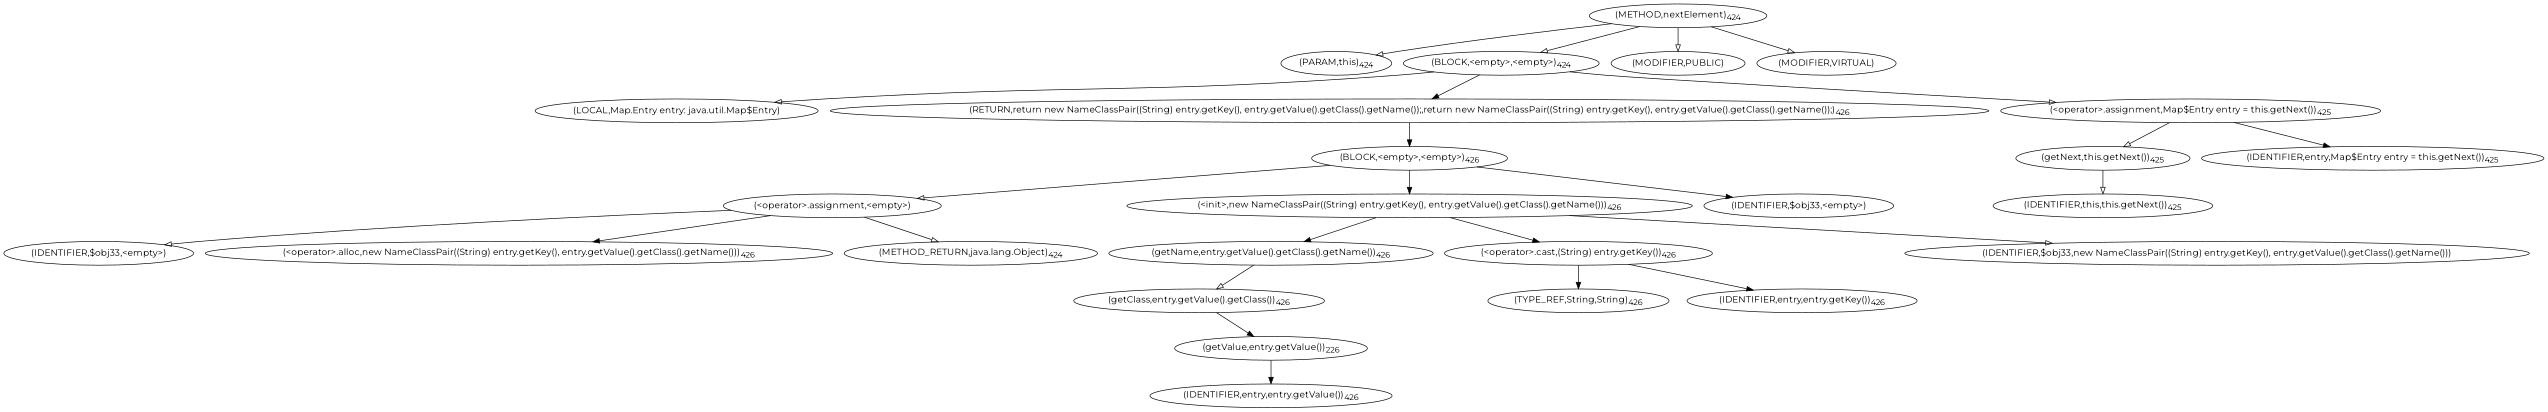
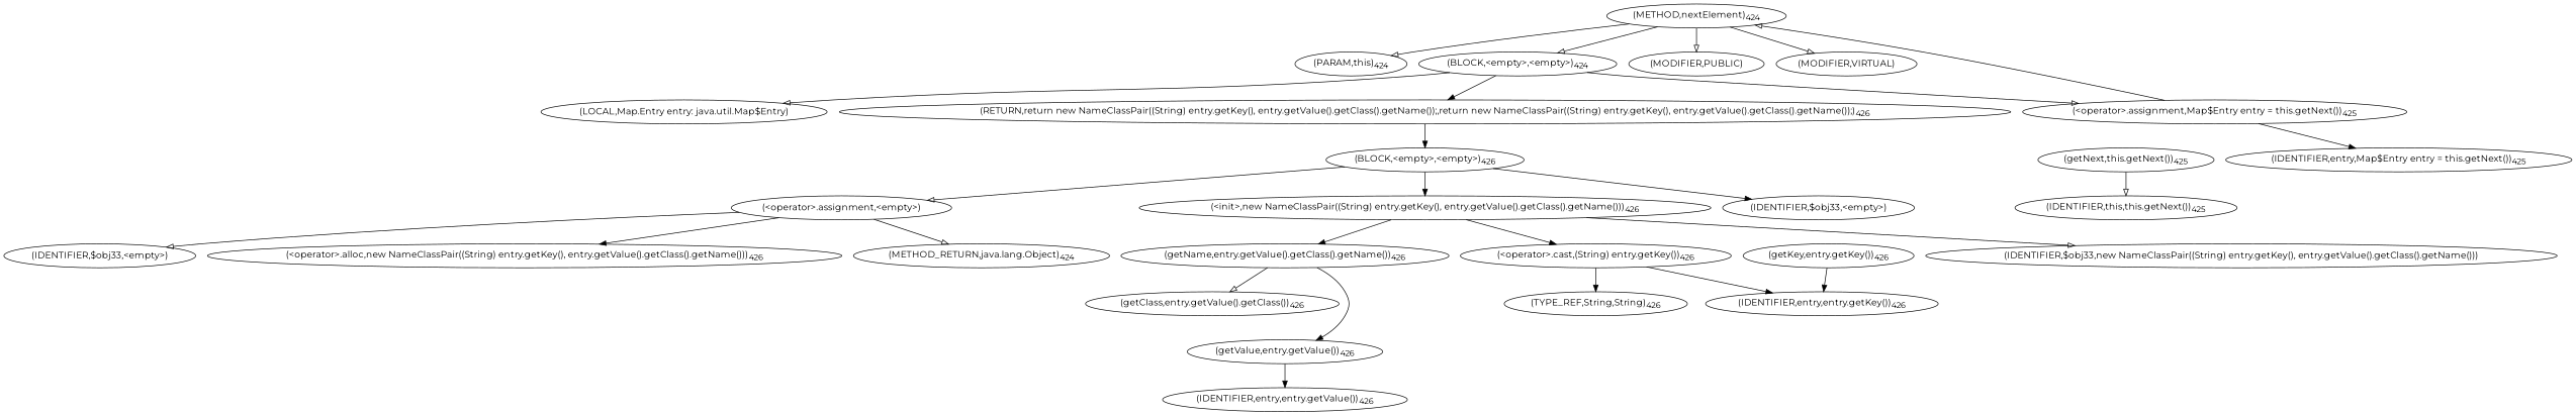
  digraph {
    fontname=Montserrat
    node [fontname=Montserrat]
    edge [arrowhead=onormal fontname=Montserrat]
    n1 [label=<(METHOD,nextElement)<SUB>424</SUB>>]
    n2 [label=<(PARAM,this)<SUB>424</SUB>>]
    n3 [label=<(BLOCK,&lt;empty&gt;,&lt;empty&gt;)<SUB>424</SUB>>]
    n4 [label=<(MODIFIER,PUBLIC)>]
    n5 [label=<(MODIFIER,VIRTUAL)>]
    n6 [label=<(LOCAL,Map.Entry entry: java.util.Map$Entry)>]
    n7 [label=<(&lt;operator&gt;.assignment,Map$Entry entry = this.getNext())<SUB>425</SUB>>]
    n8 [label=<(RETURN,return new NameClassPair((String) entry.getKey(), entry.getValue().getClass().getName());,return new NameClassPair((String) entry.getKey(), entry.getValue().getClass().getName());)<SUB>426</SUB>>]
    n9 [label=<(METHOD_RETURN,java.lang.Object)<SUB>424</SUB>>]
    n10 [label=<(IDENTIFIER,entry,Map$Entry entry = this.getNext())<SUB>425</SUB>>]
    n11 [label=<(getNext,this.getNext())<SUB>425</SUB>>]
    n12 [label=<(BLOCK,&lt;empty&gt;,&lt;empty&gt;)<SUB>426</SUB>>]
    n13 [label=<(IDENTIFIER,this,this.getNext())<SUB>425</SUB>>]
    n14 [label=<(&lt;operator&gt;.assignment,&lt;empty&gt;)>]
    n15 [label=<(&lt;init&gt;,new NameClassPair((String) entry.getKey(), entry.getValue().getClass().getName()))<SUB>426</SUB>>]
    n16 [label=<(IDENTIFIER,$obj33,&lt;empty&gt;)>]
    n17 [label=<(IDENTIFIER,$obj33,&lt;empty&gt;)>]
    n18 [label=<(&lt;operator&gt;.alloc,new NameClassPair((String) entry.getKey(), entry.getValue().getClass().getName()))<SUB>426</SUB>>]
    n19 [label=<(IDENTIFIER,$obj33,new NameClassPair((String) entry.getKey(), entry.getValue().getClass().getName()))>]
    n20 [label=<(&lt;operator&gt;.cast,(String) entry.getKey())<SUB>426</SUB>>]
    n21 [label=<(getName,entry.getValue().getClass().getName())<SUB>426</SUB>>]
    n22 [label=<(TYPE_REF,String,String)<SUB>426</SUB>>]
    n23 [label=<(IDENTIFIER,entry,entry.getKey())<SUB>426</SUB>>]
    n24 [label=<(getClass,entry.getValue().getClass())<SUB>426</SUB>>]
-   n26 [label=<(getValue,entry.getValue())<SUB>226</SUB>>]
+   n25 [label=<(getKey,entry.getKey())<SUB>426</SUB>>]
+   n26 [label=<(getValue,entry.getValue())<SUB>426</SUB>>]
    n27 [label=<(IDENTIFIER,entry,entry.getValue())<SUB>426</SUB>>]
    n1 -> n2
    n1 -> n3
    n1 -> n4
    n1 -> n5
    n3 -> n6
    n3 -> n7
    n3 -> n8 [arrowhead=normal]
    n7 -> n10 [arrowhead=normal]
-   n7 -> n11
+   n7 -> n1
    n8 -> n12 [arrowhead=normal]
    n11 -> n13
    n12 -> n14
    n12 -> n15 [arrowhead=normal]
    n12 -> n16 [arrowhead=normal]
    n14 -> n9
    n14 -> n17
    n14 -> n18 [arrowhead=normal]
    n15 -> n19
    n15 -> n20 [arrowhead=normal]
    n15 -> n21 [arrowhead=normal]
    n20 -> n22 [arrowhead=normal]
    n20 -> n23 [arrowhead=normal]
    n21 -> n24
-   n24 -> n26 [arrowhead=normal]
+   n21 -> n26 [arrowhead=normal]
+   n25 -> n23 [arrowhead=normal]
    n26 -> n27 [arrowhead=normal]
  }
